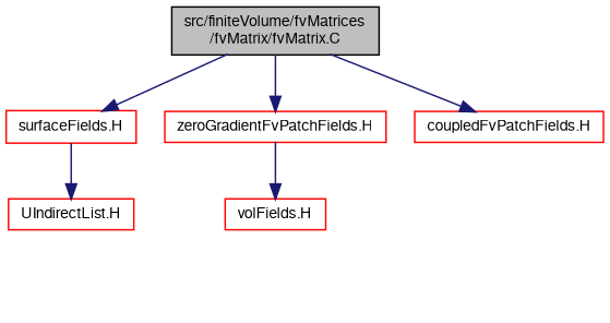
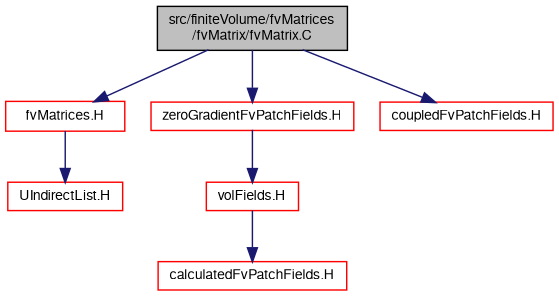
  digraph {
    node [color=red fontname=FreeSans fontsize=10 shape=record]
    edge [color=midnightblue fontname=FreeSans fontsize=10 labelfontname=FreeSans labelfontsize=10 style=solid]
    n1 [color=black fillcolor=grey75 fontcolor=black height=0.2 label="src/finiteVolume/fvMatrices\l/fvMatrix/fvMatrix.C" style=filled width=0.4]
-   n2 [height=0.2 label="surfaceFields.H" width=0.4]
+   n2 [height=0.2 label="fvMatrices.H" width=0.4]
    n3 [height=0.2 label="zeroGradientFvPatchFields.H" width=0.4]
    n4 [height=0.2 label="coupledFvPatchFields.H" width=0.4]
    n5 [height=0.2 label="volFields.H" width=0.4]
+   n6 [height=0.2 label="calculatedFvPatchFields.H" width=0.4]
    n7 [height=0.2 label="UIndirectList.H" width=0.4]
    n1 -> n2
    n1 -> n3
    n1 -> n4
    n2 -> n7
    n3 -> n5
+   n5 -> n6
  }
